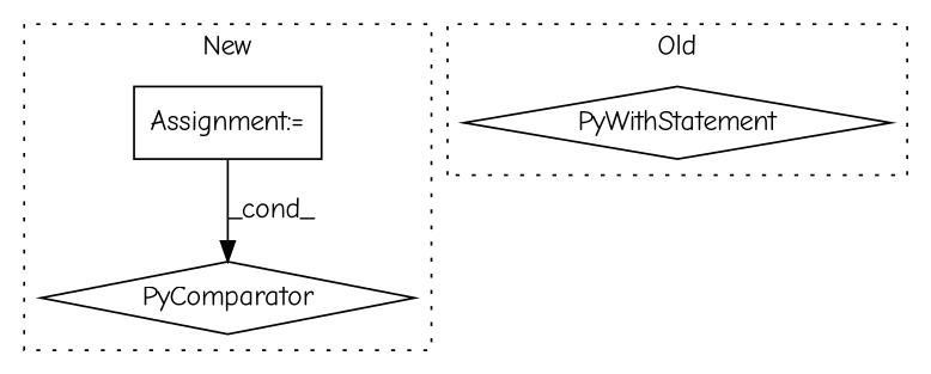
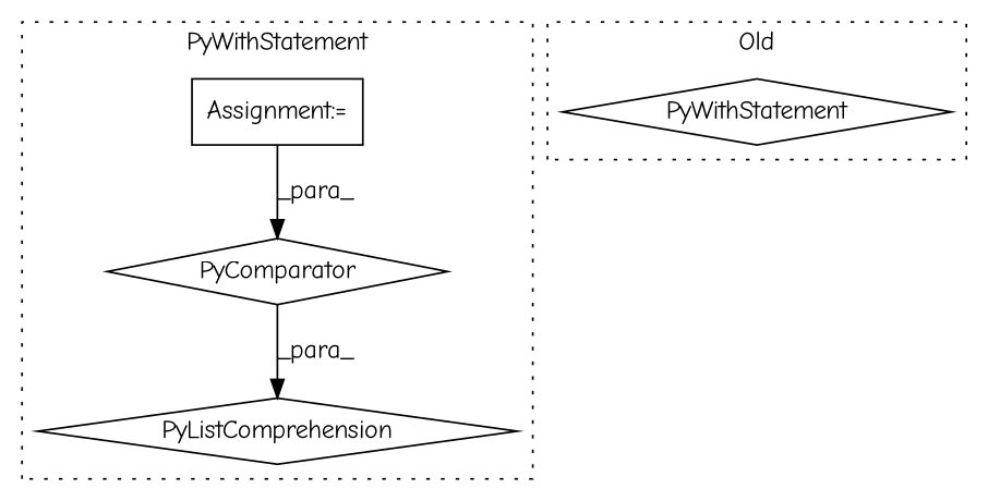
  digraph {
    fontname="Comic Neue"
    node [shape=diamond fontname="Comic Neue"]
    edge [fontname="Comic Neue"]
+   n1 [a=109 l=109 label=PyListComprehension s=254]
    n2 [a=113 l=29 label=PyComparator s=326]
    n3 [a=7 l=1 label="Assignment:=" s=185 shape=box]
    n4 [a=104 l="10,2" label=PyWithStatement s="230,257"]
    subgraph cluster_1 {
-     label=New
+     label=PyWithStatement
      style=dotted
+     n1
      n2
      n3
    }
    subgraph cluster_2 {
      label=Old
      style=dotted
      n4
    }
-   n3 -> n2 [label=_cond_]
+   n2 -> n1 [label=_para_]
+   n3 -> n2 [label=_para_]
  }
